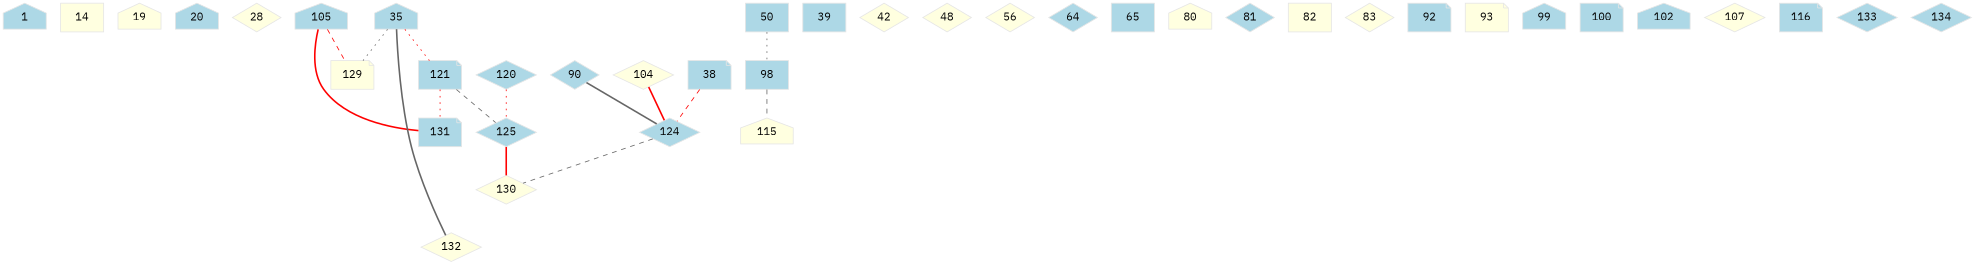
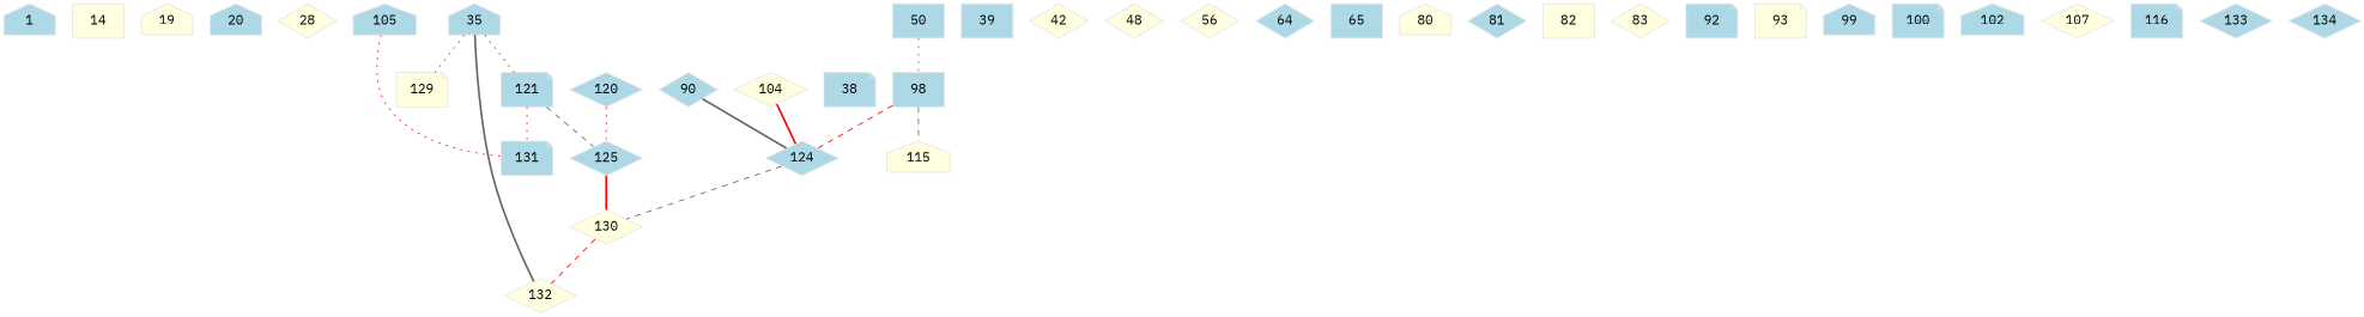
  graph {
    fontname="IBM Plex Mono"
    node [color=gray90 fillcolor=lightblue fontname="IBM Plex Mono" shape=diamond style=filled]
    edge [color=red fontname="IBM Plex Mono" style=dashed]
    1 [shape=house]
    14 [fillcolor=lightyellow shape=box]
    19 [fillcolor=lightyellow shape=house]
    20 [shape=house]
    28 [fillcolor=lightyellow super="+6"]
    105 [shape=house super="+12+54"]
    129 [fillcolor=lightyellow shape=note super="+127"]
    131 [shape=note super="+62+13+29+77"]
    35 [shape=house]
    121 [shape=note super="+112+109+118+58+101+111"]
    132 [fillcolor=lightyellow super="+128"]
    125 [super="+45"]
    38 [shape=note]
    39 [shape=box super="+33"]
    42 [fillcolor=lightyellow super="+23"]
    48 [fillcolor=lightyellow]
    98 [shape=box super="+53+68+73+91+9"]
    124 [super="+94+75+89+71"]
    115 [fillcolor=lightyellow shape=house]
    50 [shape=box]
    56 [fillcolor=lightyellow]
    64 [super="+47+55"]
    65 [shape=box]
    80 [fillcolor=lightyellow shape=house super="+79"]
    81
    82 [fillcolor=lightyellow shape=box]
    83 [fillcolor=lightyellow super="+36"]
    90 [super="+2"]
    130 [fillcolor=lightyellow super="+87+113+123+119+122"]
    92 [shape=note]
    93 [fillcolor=lightyellow shape=note]
    99 [shape=house]
    100 [shape=note]
    102 [shape=house]
    104 [fillcolor=lightyellow super="+60"]
    107 [fillcolor=lightyellow]
    116 [shape=note]
    120
    133
    134 [super="+66"]
-   105 -- 129
-   105 -- 131 [style=bold]
+   105 -- 131 [style=dotted]
    35 -- 129 [color=gray40 style=dotted weight=2]
    35 -- 121 [style=dotted weight=2]
    35 -- 132 [color=gray40 style=bold]
    121 -- 131 [style=dotted]
    121 -- 125 [color=gray40]
    125 -- 130 [style=bold weight=2]
-   38 -- 124 [weight=2]
+   98 -- 124 [weight=2]
    98 -- 115 [color=gray40]
    124 -- 130 [color=gray40 weight=2]
    50 -- 98 [color=gray40 style=dotted]
    90 -- 124 [color=gray40 style=bold]
+   130 -- 132
    104 -- 124 [style=bold]
    120 -- 125 [style=dotted]
  }
